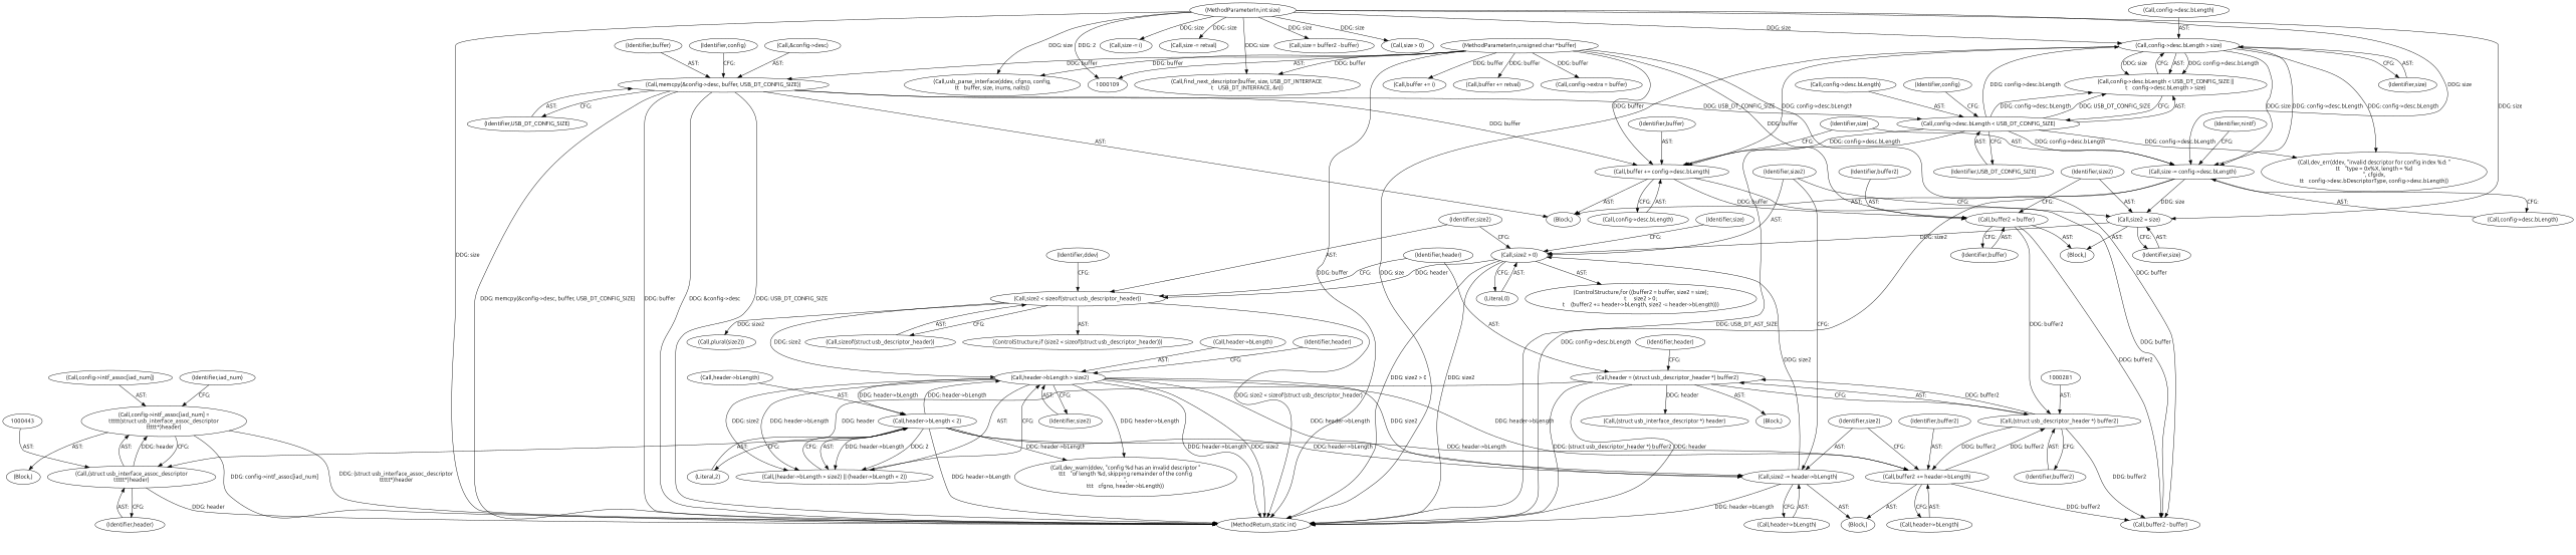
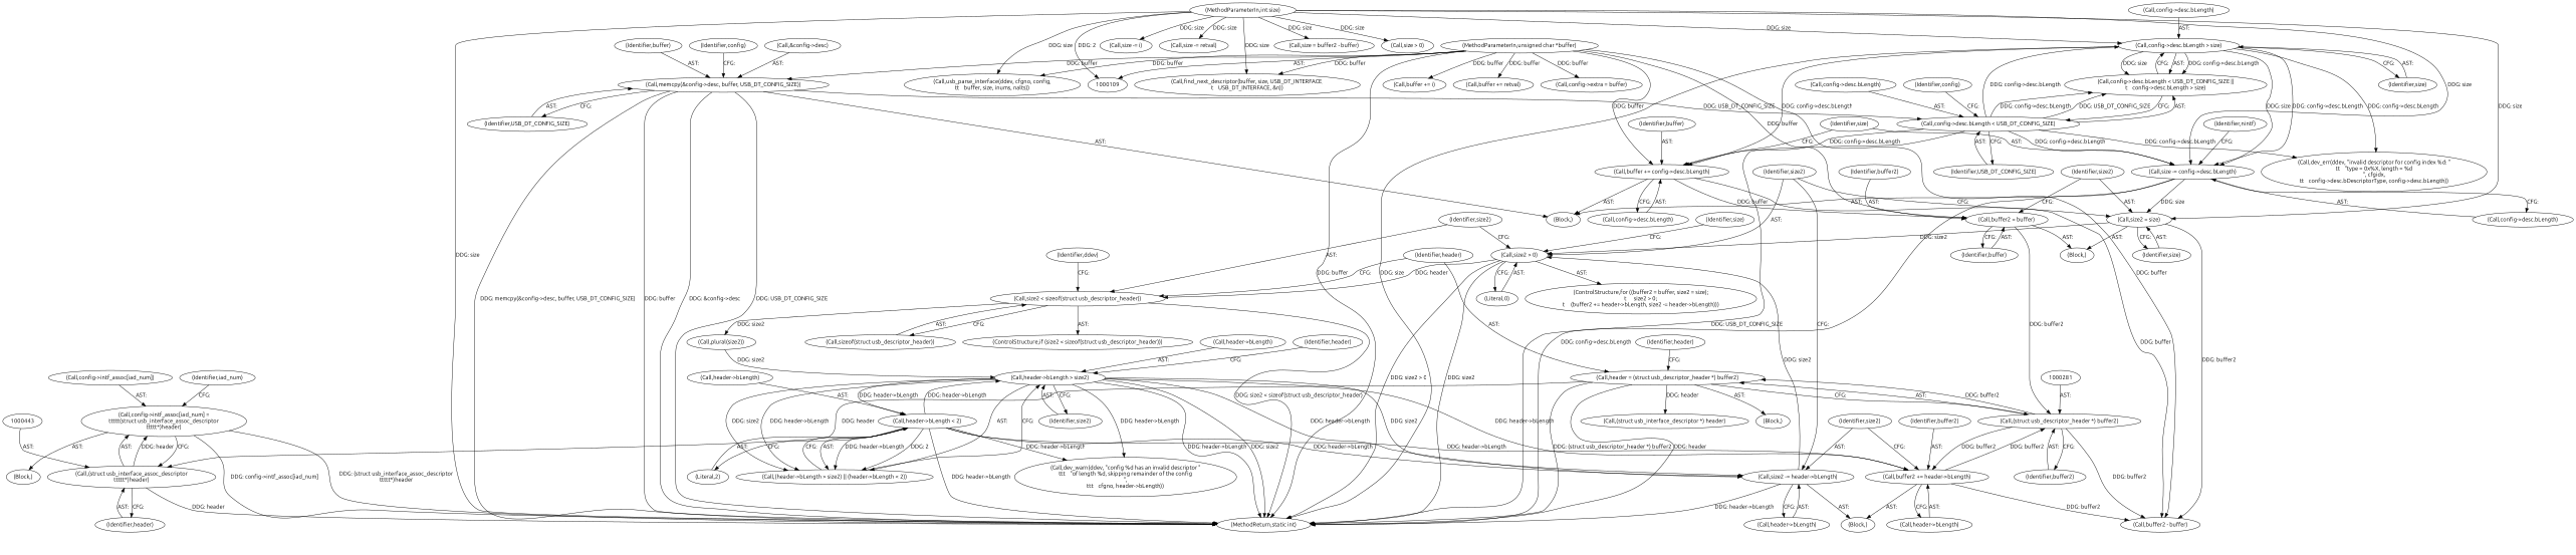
  digraph {
    fontname=Ubuntu
    node [fontname=Ubuntu]
    edge [fontname=Ubuntu]
    n1 [label="(Call,config->intf_assoc[iad_num] =\n\t\t\t\t\t(struct usb_interface_assoc_descriptor\n\t\t\t\t\t*)header)"]
    n2 [label="(Call,(struct usb_interface_assoc_descriptor\n\t\t\t\t\t*)header)"]
    n3 [label="(Block,)"]
    n4 [label="(MethodReturn,static int)"]
    n5 [label="(Identifier,header)"]
    n6 [label="(Call,header = (struct usb_descriptor_header *) buffer2)"]
    n7 [label="(Call,(struct usb_descriptor_header *) buffer2)"]
    n8 [label="(Call,(struct usb_interface_descriptor *) header)"]
    n9 [label="(Block,)"]
    n10 [label="(Call,buffer2 += header->bLength)"]
    n11 [label="(Call,buffer2 - buffer)"]
    n12 [label="(Identifier,buffer2)"]
    n13 [label="(Call,header->bLength)"]
    n14 [label="(Block,)"]
    n15 [label="(Call,header->bLength > size2)"]
    n16 [label="(Call,header->bLength < 2)"]
    n17 [label="(Call,size2 -= header->bLength)"]
    n18 [label="(Call,dev_warn(ddev, \"config %d has an invalid descriptor \"\n\t\t\t    \"of length %d, skipping remainder of the config\n\",\n\t\t\t    cfgno, header->bLength))"]
    n19 [label="(Call,(header->bLength > size2) || (header->bLength < 2))"]
    n20 [label="(Identifier,size2)"]
    n21 [label="(Literal,2)"]
    n22 [label="(Call,size2 > 0)"]
    n23 [label="(Call,header->bLength)"]
    n24 [label="(Call,size2 < sizeof(struct usb_descriptor_header))"]
    n25 [label="(Call,sizeof(struct usb_descriptor_header))"]
    n26 [label="(Call,plural(size2))"]
    n27 [label="(ControlStructure,if (size2 < sizeof(struct usb_descriptor_header)))"]
    n28 [label="(Literal,0)"]
    n29 [label="(ControlStructure,for ((buffer2 = buffer, size2 = size);\n\t      size2 > 0;\n\t     (buffer2 += header->bLength, size2 -= header->bLength)))"]
    n30 [label="(Call,size2 = size)"]
    n31 [label="(Block,)"]
    n32 [label="(Identifier,size)"]
    n33 [label="(Call,size -= config->desc.bLength)"]
    n34 [label="(Call,config->desc.bLength)"]
    n35 [label="(Block,)"]
    n36 [label="(Call,config->desc.bLength > size)"]
    n37 [label="(Call,buffer += config->desc.bLength)"]
    n38 [label="(Identifier,size)"]
    n39 [label="(Call,config->desc.bLength < USB_DT_CONFIG_SIZE ||\n\t    config->desc.bLength > size)"]
    n40 [label="(Call,dev_err(ddev, \"invalid descriptor for config index %d: \"\n\t\t    \"type = 0x%X, length = %d\n\", cfgidx,\n\t\t    config->desc.bDescriptorType, config->desc.bLength))"]
    n41 [label="(Call,buffer2 = buffer)"]
    n42 [label="(Call,config->desc.bLength)"]
    n43 [label="(Call,config->desc.bLength < USB_DT_CONFIG_SIZE)"]
    n44 [label="(Identifier,USB_DT_CONFIG_SIZE)"]
    n45 [label="(Call,memcpy(&config->desc, buffer, USB_DT_CONFIG_SIZE))"]
    n46 [label="(Identifier,USB_DT_CONFIG_SIZE)"]
    n47 [label="(MethodParameterIn,unsigned char *buffer)"]
    n48 [label="(Call,buffer += i)"]
    n49 [label="(Call,buffer += retval)"]
    n50 [label="(Call,config->extra = buffer)"]
    n51 [label="(Call,usb_parse_interface(ddev, cfgno, config,\n\t\t    buffer, size, inums, nalts))"]
    n52 [label="(Call,find_next_descriptor(buffer, size, USB_DT_INTERFACE,\n\t    USB_DT_INTERFACE, &n))"]
    1000109
    n54 [label="(Identifier,buffer)"]
    n55 [label="(MethodParameterIn,int size)"]
    n56 [label="(Call,size -= i)"]
    n57 [label="(Call,size -= retval)"]
    n58 [label="(Call,size = buffer2 - buffer)"]
    n59 [label="(Call,size > 0)"]
    n60 [label="(Identifier,buffer)"]
    n61 [label="(Identifier,header)"]
    n62 [label="(Identifier,buffer2)"]
    n63 [label="(Identifier,config)"]
    n64 [label="(Identifier,config)"]
    n65 [label="(Identifier,buffer2)"]
    n66 [label="(Call,&config->desc)"]
    n67 [label="(Identifier,header)"]
    n68 [label="(Identifier,size2)"]
    n69 [label="(Call,config->desc.bLength)"]
    n70 [label="(Call,header->bLength)"]
    n71 [label="(Call,config->intf_assoc[iad_num])"]
    n72 [label="(Identifier,size2)"]
    n73 [label="(Identifier,buffer)"]
    n74 [label="(Identifier,iad_num)"]
    n75 [label="(Identifier,header)"]
    n76 [label="(Identifier,ddev)"]
    n77 [label="(Identifier,size)"]
    n78 [label="(Identifier,size2)"]
    n79 [label="(Call,header->bLength)"]
    n80 [label="(Identifier,nintf)"]
    n81 [label="(Call,config->desc.bLength)"]
    n82 [label="(Identifier,size2)"]
    n83 [label="(Identifier,size)"]
    1000443
    1000281
    n1 -> n2 [label="CFG: "]
    n1 -> n3 [label="AST: "]
    n1 -> n4 [label="DDG: (struct usb_interface_assoc_descriptor\n\t\t\t\t\t*)header"]
    n1 -> n4 [label="DDG: config->intf_assoc[iad_num]"]
    n2 -> n1 [label="AST: "]
    n2 -> n1 [label="DDG: header"]
    n2 -> n4 [label="DDG: header"]
    n2 -> n5 [label="CFG: "]
    n5 -> n2 [label="AST: "]
    n6 -> n2 [label="DDG: header"]
    n6 -> n4 [label="DDG: (struct usb_descriptor_header *) buffer2"]
    n6 -> n4 [label="DDG: header"]
    n6 -> n7 [label="CFG: "]
    n6 -> n8 [label="DDG: header"]
    n6 -> n9 [label="AST: "]
    n7 -> n6 [label="AST: "]
    n7 -> n6 [label="DDG: buffer2"]
    n7 -> n10 [label="DDG: buffer2"]
    n7 -> n11 [label="DDG: buffer2"]
    n7 -> n12 [label="CFG: "]
    n10 -> n7 [label="DDG: buffer2"]
    n10 -> n11 [label="DDG: buffer2"]
    n10 -> n13 [label="CFG: "]
    n10 -> n14 [label="AST: "]
    n12 -> n7 [label="AST: "]
    n13 -> n10 [label="AST: "]
    n15 -> n4 [label="DDG: header->bLength"]
    n15 -> n4 [label="DDG: size2"]
    n15 -> n10 [label="DDG: header->bLength"]
    n15 -> n16 [label="DDG: header->bLength"]
    n15 -> n17 [label="DDG: header->bLength"]
    n15 -> n17 [label="DDG: size2"]
    n15 -> n18 [label="DDG: header->bLength"]
    n15 -> n19 [label="AST: "]
    n15 -> n19 [label="DDG: header->bLength"]
    n15 -> n19 [label="DDG: size2"]
    n15 -> n20 [label="CFG: "]
    n16 -> n4 [label="DDG: header->bLength"]
    n16 -> n10 [label="DDG: header->bLength"]
    n16 -> n15 [label="DDG: header->bLength"]
    n16 -> n17 [label="DDG: header->bLength"]
    n16 -> n18 [label="DDG: header->bLength"]
    n16 -> n19 [label="AST: "]
    n16 -> n19 [label="DDG: header->bLength"]
    n16 -> n19 [label="DDG: 2"]
    n16 -> n21 [label="CFG: "]
    n17 -> n4 [label="DDG: header->bLength"]
    n17 -> n14 [label="AST: "]
    n17 -> n22 [label="DDG: size2"]
    n17 -> n23 [label="CFG: "]
    n19 -> n15 [label="CFG: "]
    n19 -> n16 [label="CFG: "]
    n20 -> n15 [label="AST: "]
    n21 -> n16 [label="AST: "]
    n22 -> n4 [label="DDG: size2"]
    n22 -> n4 [label="DDG: size2 > 0"]
    n22 -> n24 [label="DDG: header"]
    n22 -> n28 [label="CFG: "]
    n22 -> n29 [label="AST: "]
    n23 -> n17 [label="AST: "]
    n24 -> n4 [label="DDG: size2 < sizeof(struct usb_descriptor_header)"]
-   n24 -> n15 [label="DDG: size2"]
+   n26 -> n15 [label="DDG: size2"]
    n24 -> n25 [label="CFG: "]
    n24 -> n26 [label="DDG: size2"]
    n24 -> n27 [label="AST: "]
    n25 -> n24 [label="AST: "]
    n28 -> n22 [label="AST: "]
    n30 -> n22 [label="DDG: size2"]
    n30 -> n31 [label="AST: "]
    n30 -> n32 [label="CFG: "]
    n32 -> n30 [label="AST: "]
    n33 -> n4 [label="DDG: config->desc.bLength"]
    n33 -> n30 [label="DDG: size"]
    n33 -> n34 [label="CFG: "]
    n33 -> n35 [label="AST: "]
    n34 -> n33 [label="AST: "]
    n36 -> n4 [label="DDG: size"]
    n36 -> n33 [label="DDG: config->desc.bLength"]
    n36 -> n33 [label="DDG: size"]
    n36 -> n37 [label="DDG: config->desc.bLength"]
    n36 -> n38 [label="CFG: "]
    n36 -> n39 [label="AST: "]
    n36 -> n39 [label="DDG: config->desc.bLength"]
    n36 -> n39 [label="DDG: size"]
    n36 -> n40 [label="DDG: config->desc.bLength"]
    n37 -> n11 [label="DDG: buffer"]
    n37 -> n35 [label="AST: "]
    n37 -> n41 [label="DDG: buffer"]
    n37 -> n42 [label="CFG: "]
    n38 -> n36 [label="AST: "]
    n39 -> n36 [label="CFG: "]
    n39 -> n43 [label="CFG: "]
    n41 -> n7 [label="DDG: buffer2"]
-   n41 -> n11 [label="DDG: buffer2"]
+   n30 -> n11 [label="DDG: buffer2"]
    n41 -> n31 [label="AST: "]
    n41 -> n54 [label="CFG: "]
    n42 -> n37 [label="AST: "]
-   n43 -> n4 [label="DDG: USB_DT_AST_SIZE"]
+   n43 -> n4 [label="DDG: USB_DT_CONFIG_SIZE"]
    n43 -> n33 [label="DDG: config->desc.bLength"]
    n43 -> n36 [label="DDG: config->desc.bLength"]
    n43 -> n37 [label="DDG: config->desc.bLength"]
    n43 -> n39 [label="AST: "]
    n43 -> n39 [label="DDG: config->desc.bLength"]
    n43 -> n39 [label="DDG: USB_DT_CONFIG_SIZE"]
    n43 -> n40 [label="DDG: config->desc.bLength"]
    n43 -> n44 [label="CFG: "]
    n44 -> n43 [label="AST: "]
    n45 -> n4 [label="DDG: USB_DT_CONFIG_SIZE"]
    n45 -> n4 [label="DDG: memcpy(&config->desc, buffer, USB_DT_CONFIG_SIZE)"]
    n45 -> n4 [label="DDG: buffer"]
    n45 -> n4 [label="DDG: &config->desc"]
    n45 -> n35 [label="AST: "]
-   n45 -> n37 [label="DDG: buffer"]
    n45 -> n43 [label="DDG: USB_DT_CONFIG_SIZE"]
    n45 -> n46 [label="CFG: "]
    n46 -> n45 [label="AST: "]
    n47 -> n4 [label="DDG: buffer"]
    n47 -> n11 [label="DDG: buffer"]
    n47 -> n37 [label="DDG: buffer"]
    n47 -> n41 [label="DDG: buffer"]
    n47 -> n45 [label="DDG: buffer"]
    n47 -> n48 [label="DDG: buffer"]
    n47 -> n49 [label="DDG: buffer"]
    n47 -> n50 [label="DDG: buffer"]
    n47 -> n51 [label="DDG: buffer"]
    n47 -> n52 [label="DDG: buffer"]
    n47 -> 1000109 [label="AST: "]
    n54 -> n41 [label="AST: "]
    n55 -> n4 [label="DDG: size"]
    n55 -> n30 [label="DDG: size"]
    n55 -> n33 [label="DDG: size"]
    n55 -> n36 [label="DDG: size"]
    n55 -> n51 [label="DDG: size"]
    n55 -> n52 [label="DDG: size"]
    n55 -> 1000109 [label="DDG: 2"]
    n55 -> n56 [label="DDG: size"]
    n55 -> n57 [label="DDG: size"]
    n55 -> n58 [label="DDG: size"]
    n55 -> n59 [label="DDG: size"]
    n60 -> n37 [label="AST: "]
    n61 -> n6 [label="CFG: "]
    n62 -> n10 [label="AST: "]
    n63 -> n45 [label="CFG: "]
    n64 -> n43 [label="CFG: "]
    n65 -> n41 [label="AST: "]
    n66 -> n45 [label="AST: "]
    n67 -> n15 [label="CFG: "]
    n68 -> n22 [label="CFG: "]
    n68 -> n24 [label="AST: "]
    n69 -> n36 [label="AST: "]
    n70 -> n15 [label="AST: "]
    n71 -> n1 [label="AST: "]
    n72 -> n10 [label="CFG: "]
    n72 -> n17 [label="AST: "]
    n73 -> n45 [label="AST: "]
    n74 -> n1 [label="CFG: "]
    n75 -> n6 [label="AST: "]
    n75 -> n24 [label="CFG: "]
    n76 -> n24 [label="CFG: "]
    n77 -> n33 [label="AST: "]
    n77 -> n37 [label="CFG: "]
    n78 -> n17 [label="CFG: "]
    n78 -> n22 [label="AST: "]
    n78 -> n30 [label="CFG: "]
    n79 -> n16 [label="AST: "]
    n80 -> n33 [label="CFG: "]
    n81 -> n43 [label="AST: "]
    n82 -> n30 [label="AST: "]
    n82 -> n41 [label="CFG: "]
    n83 -> n22 [label="CFG: "]
    1000443 -> n2 [label="AST: "]
    1000281 -> n7 [label="AST: "]
  }
